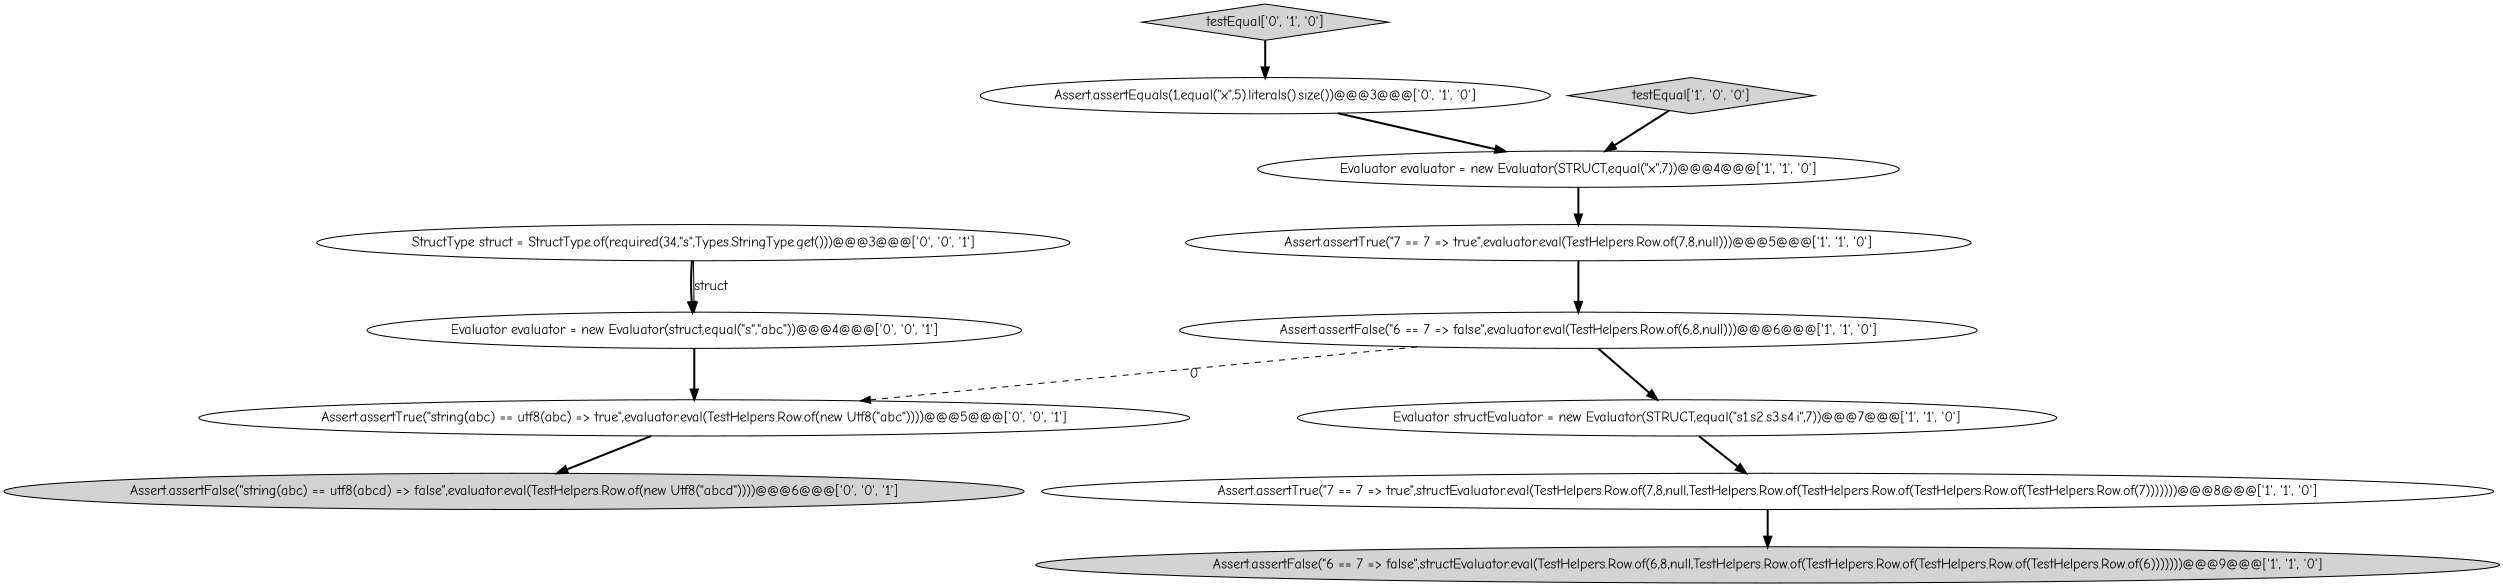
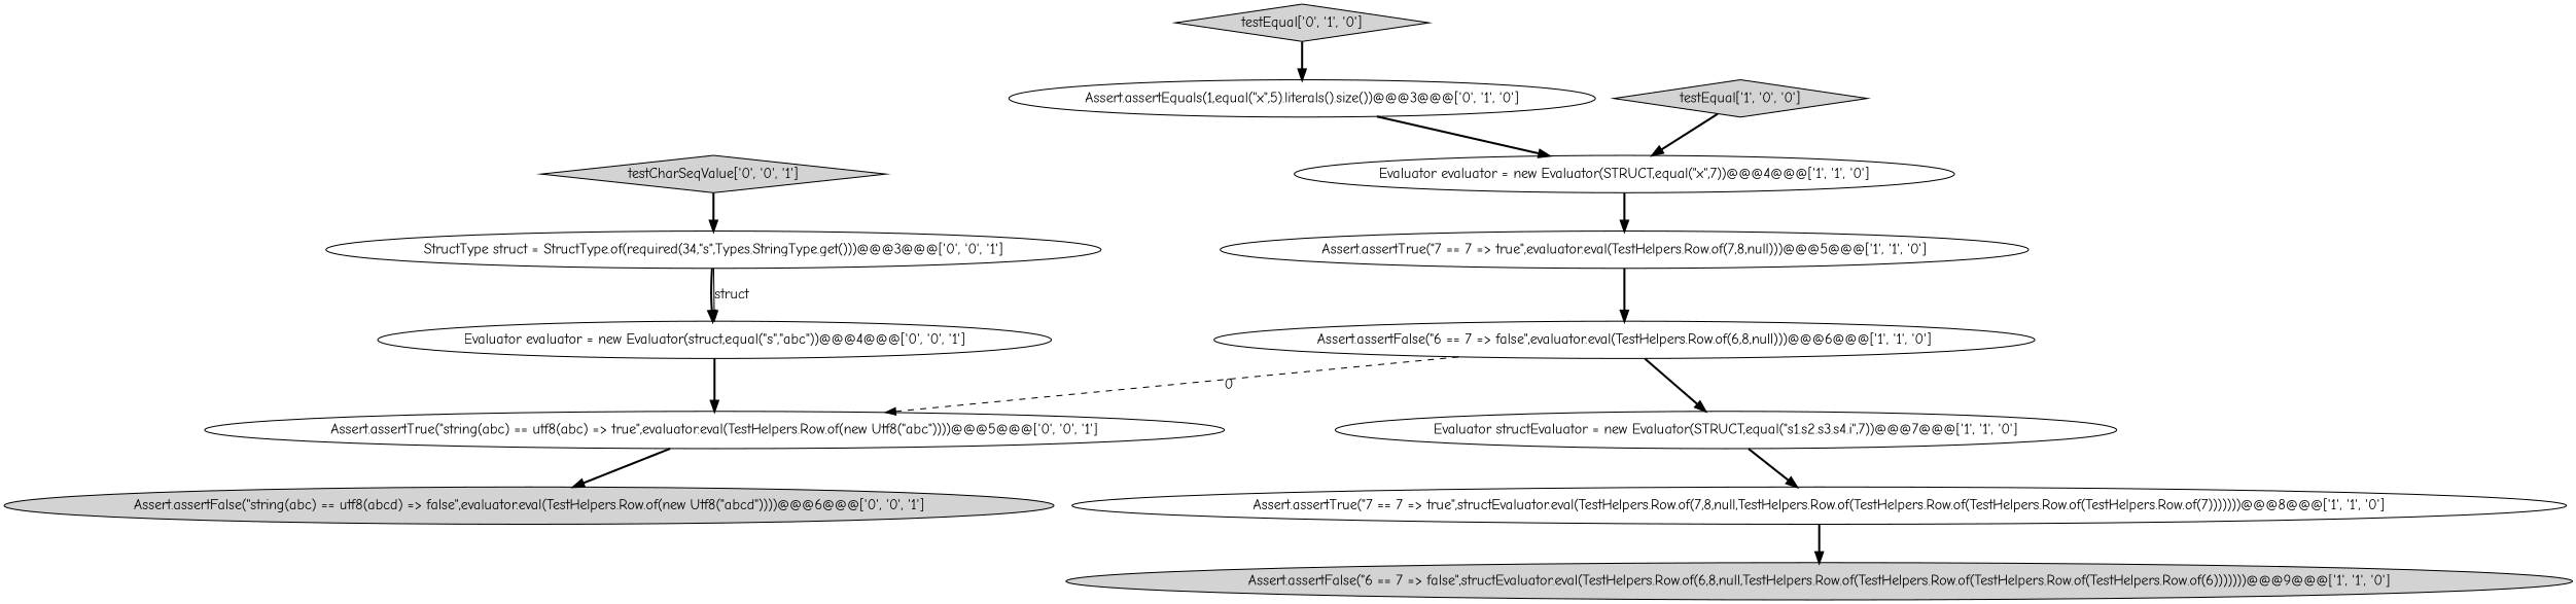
  digraph {
    fontname="Comic Neue"
    node [fillcolor=white shape=ellipse style=filled fontname="Comic Neue"]
    edge [style=bold fontname="Comic Neue"]
    n1 [label="Assert.assertFalse(\"6 == 7 => false\",evaluator.eval(TestHelpers.Row.of(6,8,null)))@@@6@@@['1', '1', '0']"]
    n2 [label="Assert.assertTrue(\"string(abc) == utf8(abc) => true\",evaluator.eval(TestHelpers.Row.of(new Utf8(\"abc\"))))@@@5@@@['0', '0', '1']"]
    n3 [label="Evaluator structEvaluator = new Evaluator(STRUCT,equal(\"s1.s2.s3.s4.i\",7))@@@7@@@['1', '1', '0']"]
    n4 [fillcolor=lightgray label="Assert.assertFalse(\"string(abc) == utf8(abcd) => false\",evaluator.eval(TestHelpers.Row.of(new Utf8(\"abcd\"))))@@@6@@@['0', '0', '1']"]
    n5 [label="Assert.assertEquals(1,equal(\"x\",5).literals().size())@@@3@@@['0', '1', '0']"]
    n6 [label="Evaluator evaluator = new Evaluator(STRUCT,equal(\"x\",7))@@@4@@@['1', '1', '0']"]
    n7 [label="StructType struct = StructType.of(required(34,\"s\",Types.StringType.get()))@@@3@@@['0', '0', '1']"]
    n8 [label="Evaluator evaluator = new Evaluator(struct,equal(\"s\",\"abc\"))@@@4@@@['0', '0', '1']"]
    n9 [fillcolor=lightgray label="testEqual['0', '1', '0']" shape=diamond]
    n10 [label="Assert.assertTrue(\"7 == 7 => true\",structEvaluator.eval(TestHelpers.Row.of(7,8,null,TestHelpers.Row.of(TestHelpers.Row.of(TestHelpers.Row.of(TestHelpers.Row.of(7)))))))@@@8@@@['1', '1', '0']"]
    n11 [fillcolor=lightgray label="Assert.assertFalse(\"6 == 7 => false\",structEvaluator.eval(TestHelpers.Row.of(6,8,null,TestHelpers.Row.of(TestHelpers.Row.of(TestHelpers.Row.of(TestHelpers.Row.of(6)))))))@@@9@@@['1', '1', '0']"]
    n12 [fillcolor=lightgray label="testEqual['1', '0', '0']" shape=diamond]
    n13 [label="Assert.assertTrue(\"7 == 7 => true\",evaluator.eval(TestHelpers.Row.of(7,8,null)))@@@5@@@['1', '1', '0']"]
+   n14 [fillcolor=lightgray label="testCharSeqValue['0', '0', '1']" shape=diamond]
    n1 -> n2 [label=0 style=dashed]
    n1 -> n3
    n2 -> n4
    n3 -> n10
    n5 -> n6
    n6 -> n13
    n7 -> n8
    n7 -> n8 [label=struct style=solid]
    n8 -> n2
    n9 -> n5
    n10 -> n11
    n12 -> n6
    n13 -> n1
+   n14 -> n7
  }
